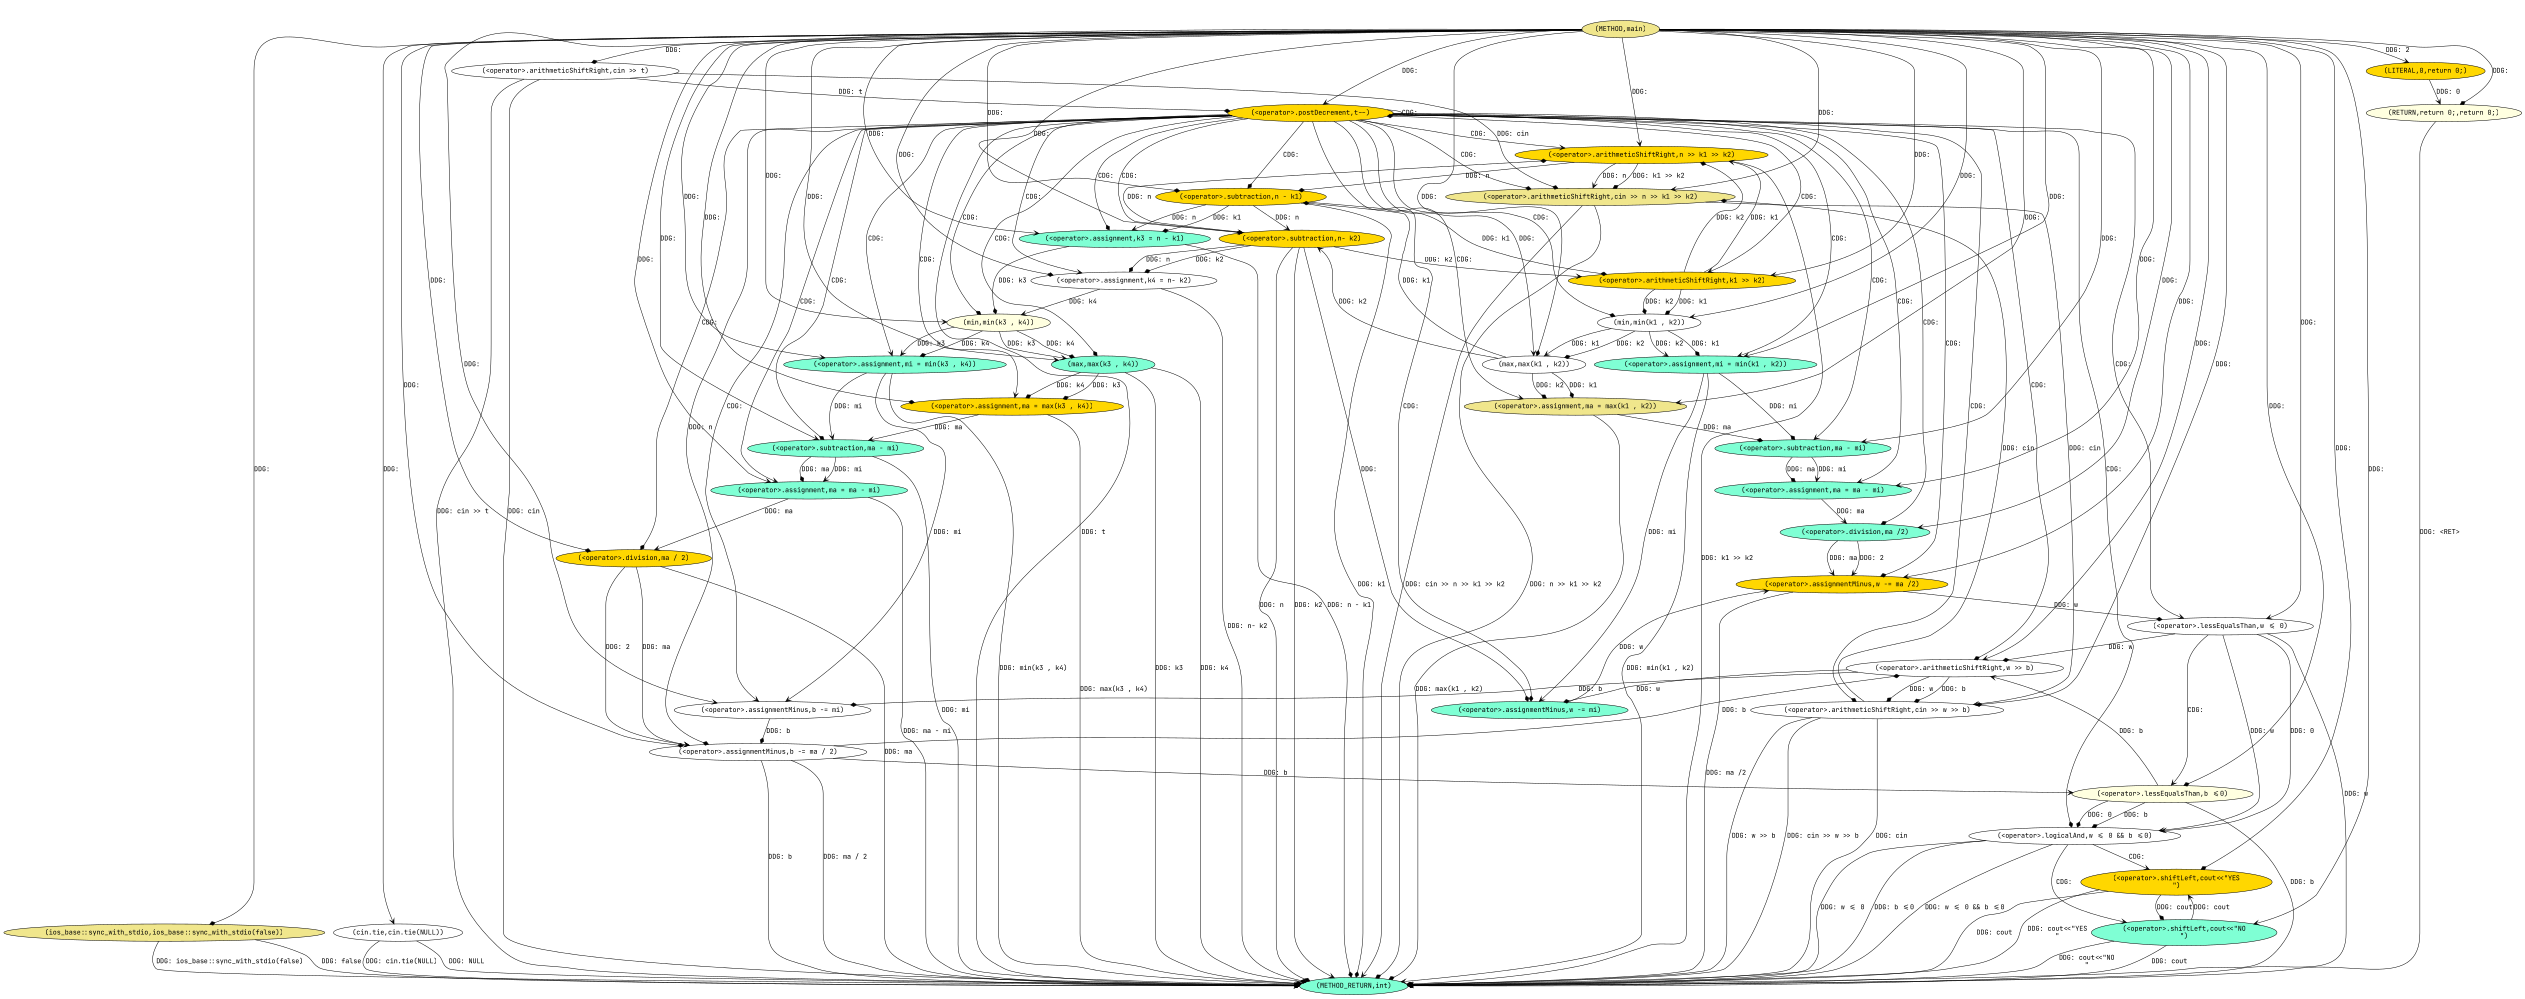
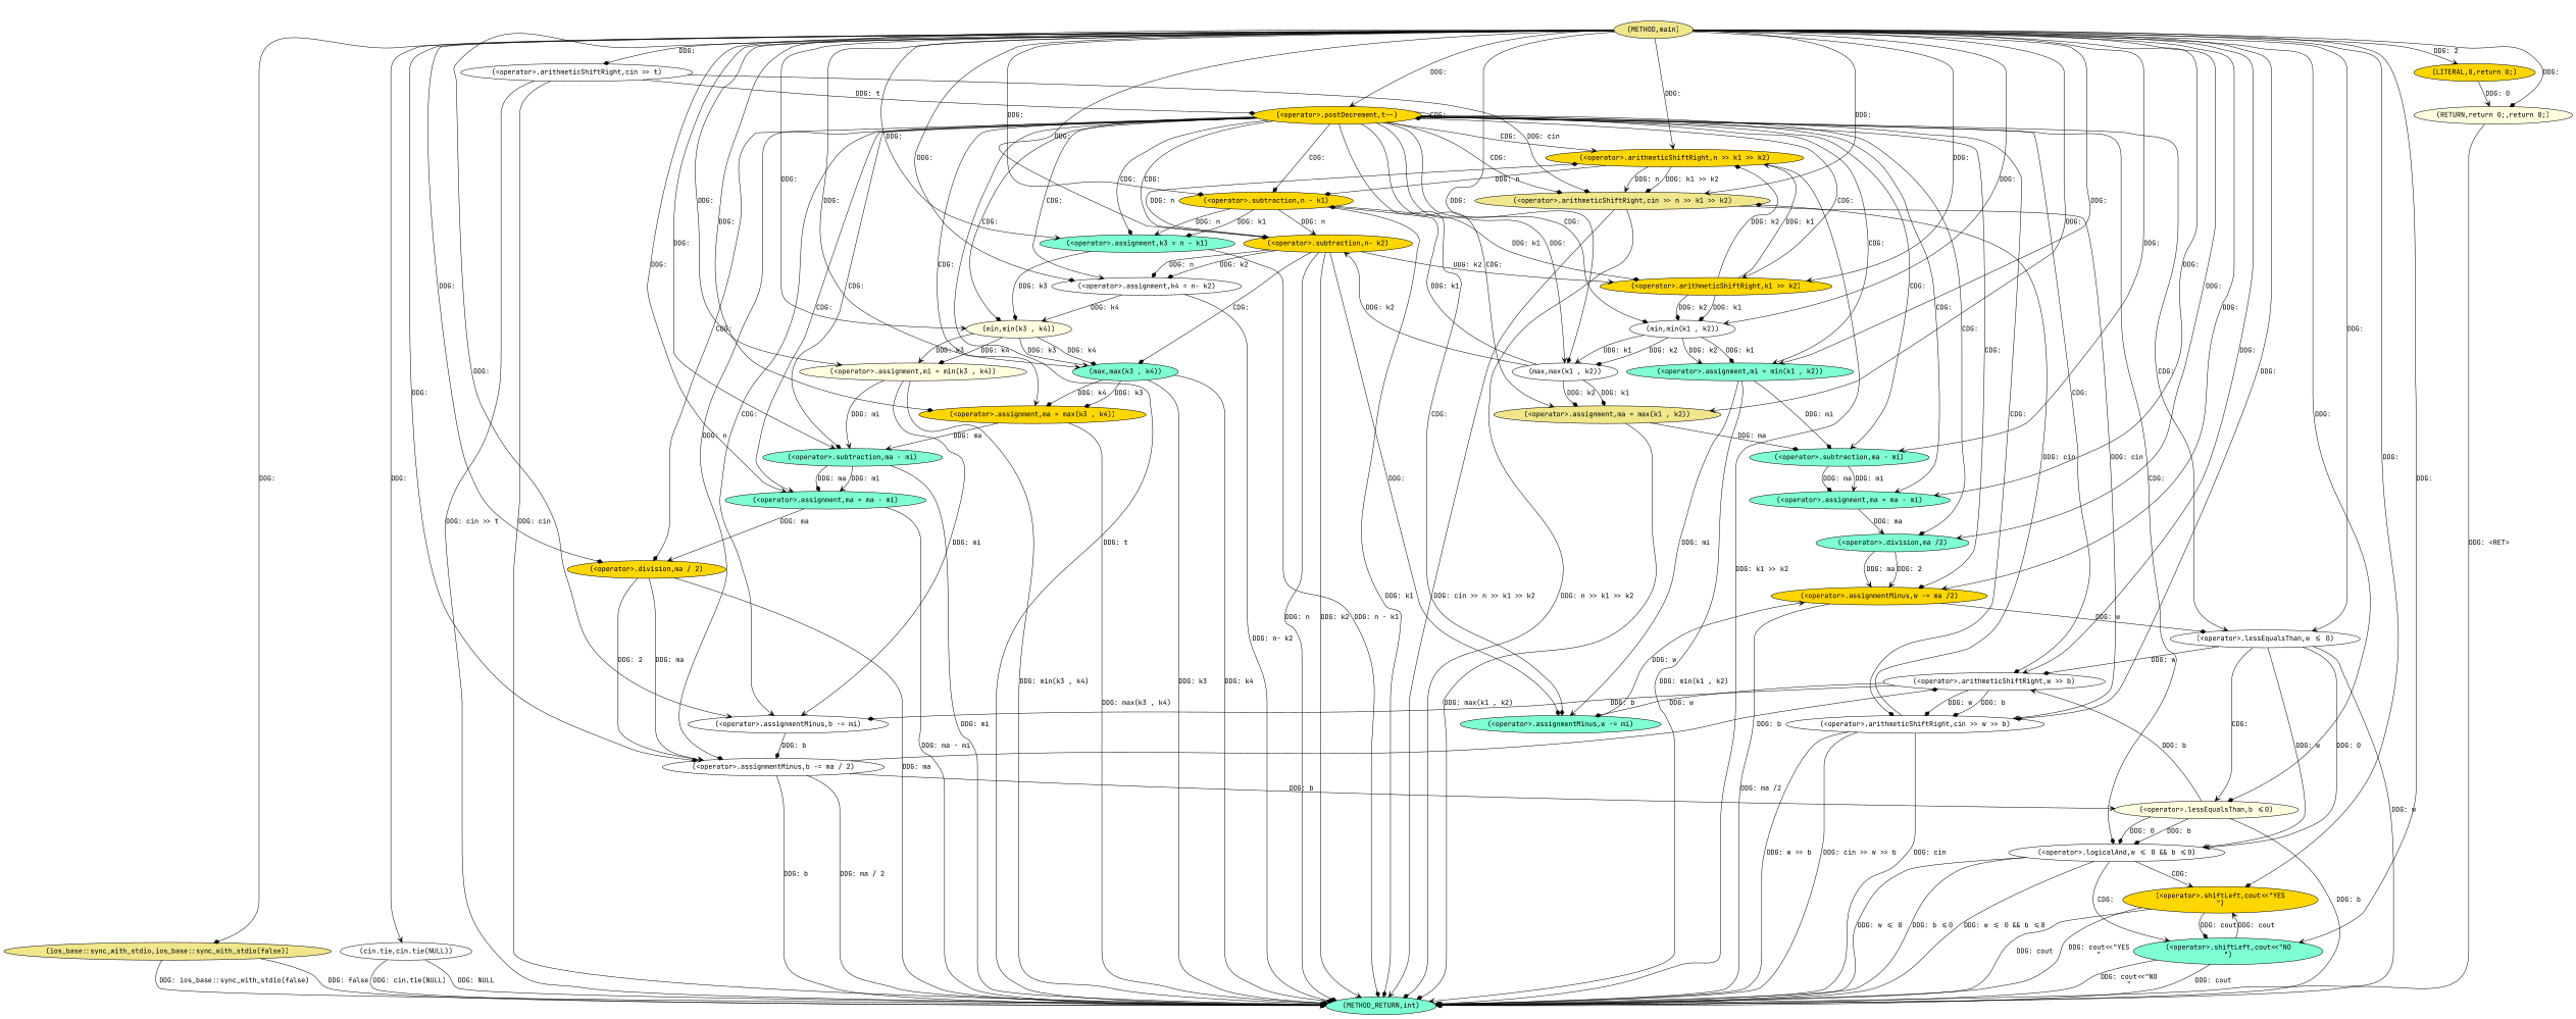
  digraph {
    fontname="JetBrains Mono"
    node [fillcolor=aquamarine fontname="JetBrains Mono" style=filled]
    edge [arrowhead=diamond fontname="JetBrains Mono"]
    n1 [fillcolor=khaki label="(METHOD,main)"]
    n2 [fillcolor=khaki label="(ios_base::sync_with_stdio,ios_base::sync_with_stdio(false))"]
    n3 [fillcolor=white label="(cin.tie,cin.tie(NULL))"]
    n4 [fillcolor=white label="(<operator>.arithmeticShiftRight,cin >> t)"]
    n5 [fillcolor=lightyellow label="(RETURN,return 0;,return 0;)"]
    n6 [fillcolor=gold label="(<operator>.postDecrement,t--)"]
    n7 [fillcolor=gold label="(LITERAL,0,return 0;)"]
    n8 [fillcolor=khaki label="(<operator>.arithmeticShiftRight,cin >> n >> k1 >> k2)"]
    n9 [fillcolor=white label="(<operator>.arithmeticShiftRight,cin >> w >> b)"]
    n10 [label="(<operator>.assignment,mi = min(k1 , k2))"]
    n11 [fillcolor=khaki label="(<operator>.assignment,ma = max(k1 , k2))"]
    n12 [label="(<operator>.assignment,ma = ma - mi)"]
    n13 [fillcolor=gold label="(<operator>.assignmentMinus,w -= ma /2)"]
    n14 [label="(<operator>.assignment,k3 = n - k1)"]
    n15 [fillcolor=white label="(<operator>.assignment,k4 = n- k2)"]
-   n16 [label="(<operator>.assignment,mi = min(k3 , k4))"]
+   n16 [fillcolor=lightyellow label="(<operator>.assignment,mi = min(k3 , k4))"]
    n17 [fillcolor=white label="(<operator>.assignmentMinus,b -= mi)"]
    n18 [fillcolor=gold label="(<operator>.assignment,ma = max(k3 , k4))"]
    n19 [label="(<operator>.assignment,ma = ma - mi)"]
    n20 [fillcolor=white label="(<operator>.assignmentMinus,b -= ma / 2)"]
    n21 [fillcolor=gold label="(<operator>.arithmeticShiftRight,n >> k1 >> k2)"]
    n22 [fillcolor=white label="(<operator>.arithmeticShiftRight,w >> b)"]
    n23 [fillcolor=white label="(min,min(k1 , k2))"]
    n24 [fillcolor=white label="(max,max(k1 , k2))"]
    n25 [label="(<operator>.subtraction,ma - mi)"]
    n26 [label="(<operator>.division,ma /2)"]
    n27 [fillcolor=gold label="(<operator>.subtraction,n - k1)"]
    n28 [fillcolor=gold label="(<operator>.subtraction,n- k2)"]
    n29 [fillcolor=lightyellow label="(min,min(k3 , k4))"]
    n30 [label="(max,max(k3 , k4))"]
    n31 [label="(<operator>.subtraction,ma - mi)"]
    n32 [fillcolor=gold label="(<operator>.division,ma / 2)"]
    n33 [fillcolor=gold label="(<operator>.shiftLeft,cout<<\"YES\n\")"]
    n34 [fillcolor=gold label="(<operator>.arithmeticShiftRight,k1 >> k2)"]
    n35 [fillcolor=white label="(<operator>.lessEqualsThan,w <= 0)"]
    n36 [fillcolor=lightyellow label="(<operator>.lessEqualsThan,b <=0)"]
    n37 [label="(<operator>.shiftLeft,cout<<\"NO\n\")"]
    n38 [label="(METHOD_RETURN,int)"]
    n39 [label="(<operator>.assignmentMinus,w -= mi)"]
    n40 [fillcolor=white label="(<operator>.logicalAnd,w <= 0 && b <=0)"]
    n1 -> n2 [label="DDG: "]
    n1 -> n3 [arrowhead=vee label="DDG: "]
    n1 -> n4 [label="DDG: "]
    n1 -> n5 [label="DDG: "]
    n1 -> n6 [arrowhead=vee label="DDG: "]
    n1 -> n7 [arrowhead=vee label="DDG: 2"]
    n1 -> n8 [arrowhead=vee label="DDG: "]
    n1 -> n9 [label="DDG: "]
    n1 -> n10 [arrowhead=vee label="DDG: "]
    n1 -> n11 [arrowhead=vee label="DDG: "]
    n1 -> n12 [arrowhead=vee label="DDG: "]
    n1 -> n13 [arrowhead=vee label="DDG: "]
    n1 -> n14 [arrowhead=vee label="DDG: "]
    n1 -> n15 [label="DDG: "]
    n1 -> n16 [arrowhead=vee label="DDG: "]
    n1 -> n17 [arrowhead=vee label="DDG: "]
    n1 -> n18 [label="DDG: "]
    n1 -> n19 [arrowhead=vee label="DDG: "]
    n1 -> n20 [label="DDG: "]
    n1 -> n21 [arrowhead=vee label="DDG: "]
    n1 -> n22 [arrowhead=vee label="DDG: "]
    n1 -> n23 [arrowhead=vee label="DDG: "]
    n1 -> n24 [label="DDG: "]
    n1 -> n25 [arrowhead=vee label="DDG: "]
    n1 -> n26 [arrowhead=vee label="DDG: "]
    n1 -> n27 [label="DDG: "]
    n1 -> n28 [label="DDG: "]
    n1 -> n29 [arrowhead=vee label="DDG: "]
    n1 -> n30 [arrowhead=vee label="DDG: "]
    n1 -> n31 [arrowhead=vee label="DDG: "]
    n1 -> n32 [label="DDG: "]
    n1 -> n33 [label="DDG: "]
    n1 -> n34 [arrowhead=vee label="DDG: "]
    n1 -> n35 [arrowhead=vee label="DDG: "]
    n1 -> n36 [label="DDG: "]
    n1 -> n37 [arrowhead=vee label="DDG: "]
    n2 -> n38 [label="DDG: ios_base::sync_with_stdio(false)"]
    n2 -> n38 [label="DDG: false"]
    n3 -> n38 [label="DDG: cin.tie(NULL)"]
    n3 -> n38 [arrowhead=vee label="DDG: NULL"]
    n4 -> n6 [label="DDG: t"]
    n4 -> n8 [label="DDG: cin"]
    n4 -> n38 [label="DDG: cin"]
    n4 -> n38 [label="DDG: cin >> t"]
    n5 -> n38 [label="DDG: <RET>"]
    n6 -> n6 [label="CDG: "]
    n6 -> n8 [label="CDG: "]
    n6 -> n9 [label="CDG: "]
    n6 -> n10 [arrowhead=vee label="CDG: "]
    n6 -> n11 [arrowhead=vee label="CDG: "]
    n6 -> n12 [arrowhead=vee label="CDG: "]
    n6 -> n13 [label="CDG: "]
    n6 -> n14 [label="CDG: "]
    n6 -> n15 [arrowhead=vee label="CDG: "]
-   n6 -> n16 [arrowhead=vee label="CDG: "]
    n6 -> n17 [arrowhead=vee label="CDG: "]
    n6 -> n18 [arrowhead=vee label="CDG: "]
    n6 -> n19 [arrowhead=vee label="CDG: "]
    n6 -> n20 [label="DDG: n"]
    n6 -> n21 [arrowhead=vee label="CDG: "]
    n6 -> n22 [label="CDG: "]
    n6 -> n23 [label="CDG: "]
    n6 -> n24 [arrowhead=vee label="DDG: "]
    n6 -> n25 [arrowhead=vee label="CDG: "]
    n6 -> n26 [label="CDG: "]
    n6 -> n27 [label="CDG: "]
    n6 -> n28 [arrowhead=vee label="CDG: "]
    n6 -> n29 [label="CDG: "]
-   n6 -> n30 [label="CDG: "]
+   n28 -> n30 [label="CDG: "]
    n6 -> n31 [label="CDG: "]
    n6 -> n32 [label="CDG: "]
    n6 -> n34 [arrowhead=vee label="CDG: "]
    n6 -> n35 [arrowhead=vee label="CDG: "]
    n6 -> n38 [label="DDG: t"]
    n6 -> n39 [label="CDG: "]
    n6 -> n40 [label="CDG: "]
    n7 -> n5 [arrowhead=vee label="DDG: 0"]
    n8 -> n9 [arrowhead=vee label="DDG: cin"]
    n8 -> n38 [label="DDG: n >> k1 >> k2"]
    n8 -> n38 [arrowhead=vee label="DDG: cin >> n >> k1 >> k2"]
    n9 -> n8 [label="DDG: cin"]
    n9 -> n38 [label="DDG: cin"]
    n9 -> n38 [arrowhead=vee label="DDG: w >> b"]
    n9 -> n38 [label="DDG: cin >> w >> b"]
    n10 -> n25 [label="DDG: mi"]
    n10 -> n38 [arrowhead=vee label="DDG: min(k1 , k2)"]
    n10 -> n39 [arrowhead=vee label="DDG: mi"]
    n11 -> n25 [label="DDG: ma"]
    n11 -> n38 [label="DDG: max(k1 , k2)"]
    n12 -> n26 [arrowhead=vee label="DDG: ma"]
    n13 -> n35 [label="DDG: w"]
    n13 -> n38 [label="DDG: ma /2"]
    n14 -> n29 [label="DDG: k3"]
    n14 -> n38 [label="DDG: n - k1"]
    n15 -> n29 [arrowhead=vee label="DDG: k4"]
    n15 -> n38 [label="DDG: n- k2"]
    n16 -> n17 [arrowhead=vee label="DDG: mi"]
    n16 -> n31 [arrowhead=vee label="DDG: mi"]
    n16 -> n38 [arrowhead=vee label="DDG: min(k3 , k4)"]
    n17 -> n20 [label="DDG: b"]
    n18 -> n31 [arrowhead=vee label="DDG: ma"]
    n18 -> n38 [arrowhead=vee label="DDG: max(k3 , k4)"]
    n19 -> n32 [arrowhead=vee label="DDG: ma"]
    n19 -> n38 [arrowhead=vee label="DDG: ma - mi"]
    n20 -> n22 [label="DDG: b"]
    n20 -> n36 [arrowhead=vee label="DDG: b"]
    n20 -> n38 [label="DDG: b"]
    n20 -> n38 [arrowhead=vee label="DDG: ma / 2"]
    n21 -> n8 [arrowhead=vee label="DDG: n"]
    n21 -> n8 [label="DDG: k1 >> k2"]
    n21 -> n27 [label="DDG: n"]
    n21 -> n38 [label="DDG: k1 >> k2"]
    n22 -> n9 [label="DDG: w"]
    n22 -> n9 [label="DDG: b"]
    n22 -> n17 [label="DDG: b"]
    n22 -> n39 [label="DDG: w"]
    n23 -> n10 [arrowhead=vee label="DDG: k2"]
    n23 -> n10 [label="DDG: k1"]
    n23 -> n24 [arrowhead=vee label="DDG: k1"]
    n23 -> n24 [label="DDG: k2"]
    n24 -> n11 [label="DDG: k2"]
    n24 -> n11 [label="DDG: k1"]
    n24 -> n27 [label="DDG: k1"]
    n24 -> n28 [arrowhead=vee label="DDG: k2"]
    n25 -> n12 [arrowhead=vee label="DDG: mi"]
    n25 -> n12 [label="DDG: ma"]
    n26 -> n13 [arrowhead=vee label="DDG: ma"]
    n26 -> n13 [arrowhead=vee label="DDG: 2"]
    n27 -> n14 [label="DDG: k1"]
    n27 -> n14 [arrowhead=vee label="DDG: n"]
    n27 -> n28 [arrowhead=vee label="DDG: n"]
    n27 -> n34 [label="DDG: k1"]
    n27 -> n38 [label="DDG: k1"]
    n28 -> n15 [label="DDG: k2"]
    n28 -> n15 [label="DDG: n"]
    n28 -> n21 [label="DDG: n"]
    n28 -> n34 [arrowhead=vee label="DDG: k2"]
    n28 -> n38 [label="DDG: n"]
    n28 -> n38 [arrowhead=vee label="DDG: k2"]
    n28 -> n39 [label="DDG: "]
    n29 -> n16 [arrowhead=vee label="DDG: k3"]
    n29 -> n16 [label="DDG: k4"]
    n29 -> n30 [arrowhead=vee label="DDG: k3"]
    n29 -> n30 [label="DDG: k4"]
    n30 -> n18 [label="DDG: k4"]
    n30 -> n18 [label="DDG: k3"]
    n30 -> n38 [label="DDG: k3"]
    n30 -> n38 [label="DDG: k4"]
    n31 -> n19 [arrowhead=vee label="DDG: mi"]
    n31 -> n19 [label="DDG: ma"]
    n31 -> n38 [arrowhead=vee label="DDG: mi"]
    n32 -> n20 [arrowhead=vee label="DDG: ma"]
    n32 -> n20 [arrowhead=vee label="DDG: 2"]
    n32 -> n38 [arrowhead=vee label="DDG: ma"]
    n33 -> n37 [label="DDG: cout"]
    n33 -> n38 [label="DDG: cout"]
    n33 -> n38 [arrowhead=vee label="DDG: cout<<\"YES\n\""]
    n34 -> n21 [arrowhead=vee label="DDG: k1"]
    n34 -> n21 [label="DDG: k2"]
    n34 -> n23 [label="DDG: k1"]
    n34 -> n23 [label="DDG: k2"]
    n35 -> n22 [label="DDG: w"]
    n35 -> n36 [arrowhead=vee label="CDG: "]
    n35 -> n38 [arrowhead=vee label="DDG: w"]
    n35 -> n40 [arrowhead=vee label="DDG: w"]
    n35 -> n40 [arrowhead=vee label="DDG: 0"]
    n36 -> n22 [arrowhead=vee label="DDG: b"]
    n36 -> n38 [arrowhead=vee label="DDG: b"]
    n36 -> n40 [label="DDG: b"]
    n36 -> n40 [label="DDG: 0"]
    n37 -> n33 [arrowhead=vee label="DDG: cout"]
    n37 -> n38 [label="DDG: cout"]
    n37 -> n38 [label="DDG: cout<<\"NO\n\""]
    n39 -> n13 [arrowhead=vee label="DDG: w"]
    n40 -> n33 [arrowhead=vee label="CDG: "]
    n40 -> n37 [arrowhead=vee label="CDG: "]
    n40 -> n38 [label="DDG: w <= 0"]
    n40 -> n38 [arrowhead=vee label="DDG: b <=0"]
    n40 -> n38 [label="DDG: w <= 0 && b <=0"]
  }
